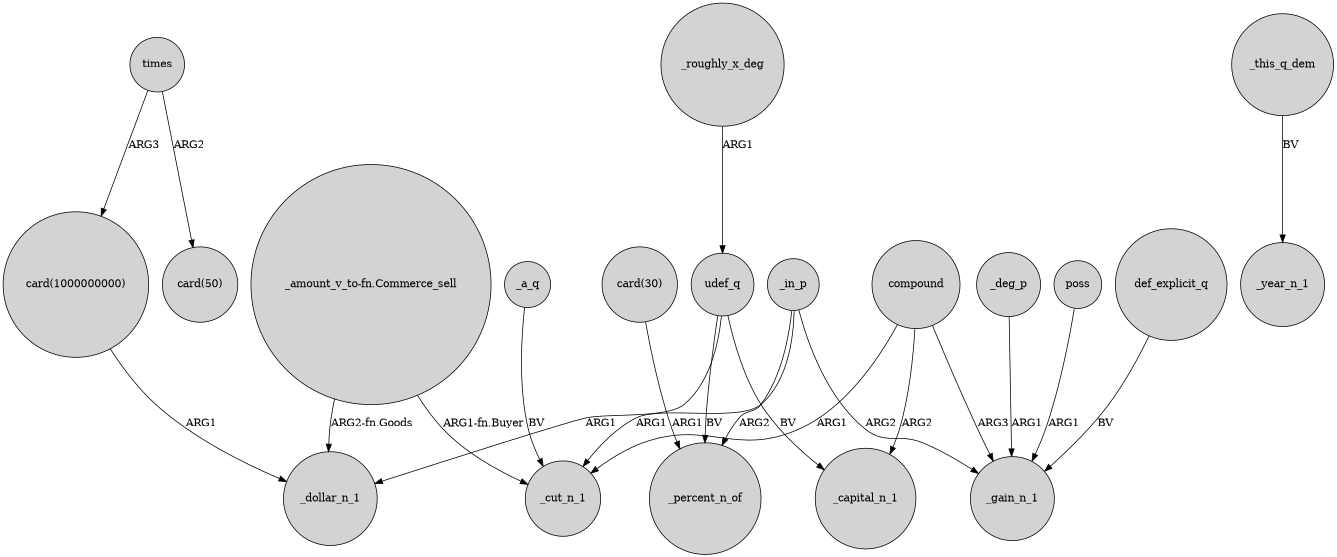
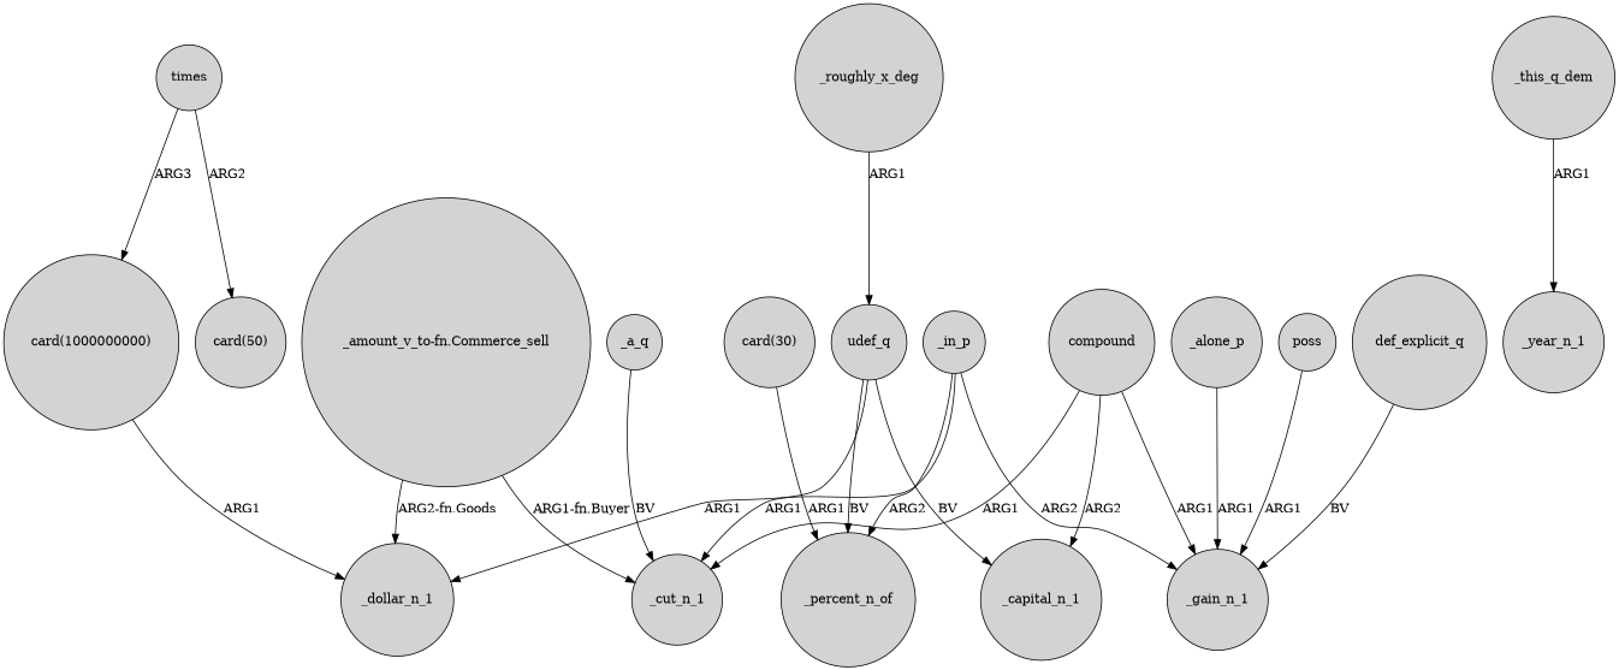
  digraph {
    node [shape=circle style=filled]
    "card(1000000000)"
    _dollar_n_1
    _roughly_x_deg
    udef_q
    _percent_n_of
    _capital_n_1
    compound
    _cut_n_1
    _gain_n_1
    times
    "card(50)"
-   _alone_p [label=_deg_p]
+   _alone_p
    poss
    def_explicit_q
    _a_q
    "card(30)"
    _this_q_dem
    _year_n_1
    _in_p
    "_amount_v_to-fn.Commerce_sell"
    "card(1000000000)" -> _dollar_n_1 [label=ARG1]
    _roughly_x_deg -> udef_q [label=ARG1]
    udef_q -> _dollar_n_1 [label=ARG1]
    udef_q -> _percent_n_of [label=BV]
    udef_q -> _capital_n_1 [label=BV]
    compound -> _capital_n_1 [label=ARG2]
    compound -> _cut_n_1 [label=ARG1]
-   compound -> _gain_n_1 [label=ARG3]
+   compound -> _gain_n_1 [label=ARG1]
    times -> "card(1000000000)" [label=ARG3]
    times -> "card(50)" [label=ARG2]
    _alone_p -> _gain_n_1 [label=ARG1]
    poss -> _gain_n_1 [label=ARG1]
    def_explicit_q -> _gain_n_1 [label=BV]
    _a_q -> _cut_n_1 [label=BV]
    "card(30)" -> _percent_n_of [label=ARG1]
-   _this_q_dem -> _year_n_1 [label=BV]
+   _this_q_dem -> _year_n_1 [label=ARG1]
    _in_p -> _percent_n_of [label=ARG2]
    _in_p -> _cut_n_1 [label=ARG1]
    _in_p -> _gain_n_1 [label=ARG2]
    "_amount_v_to-fn.Commerce_sell" -> _dollar_n_1 [label="ARG2-fn.Goods"]
    "_amount_v_to-fn.Commerce_sell" -> _cut_n_1 [label="ARG1-fn.Buyer"]
  }
